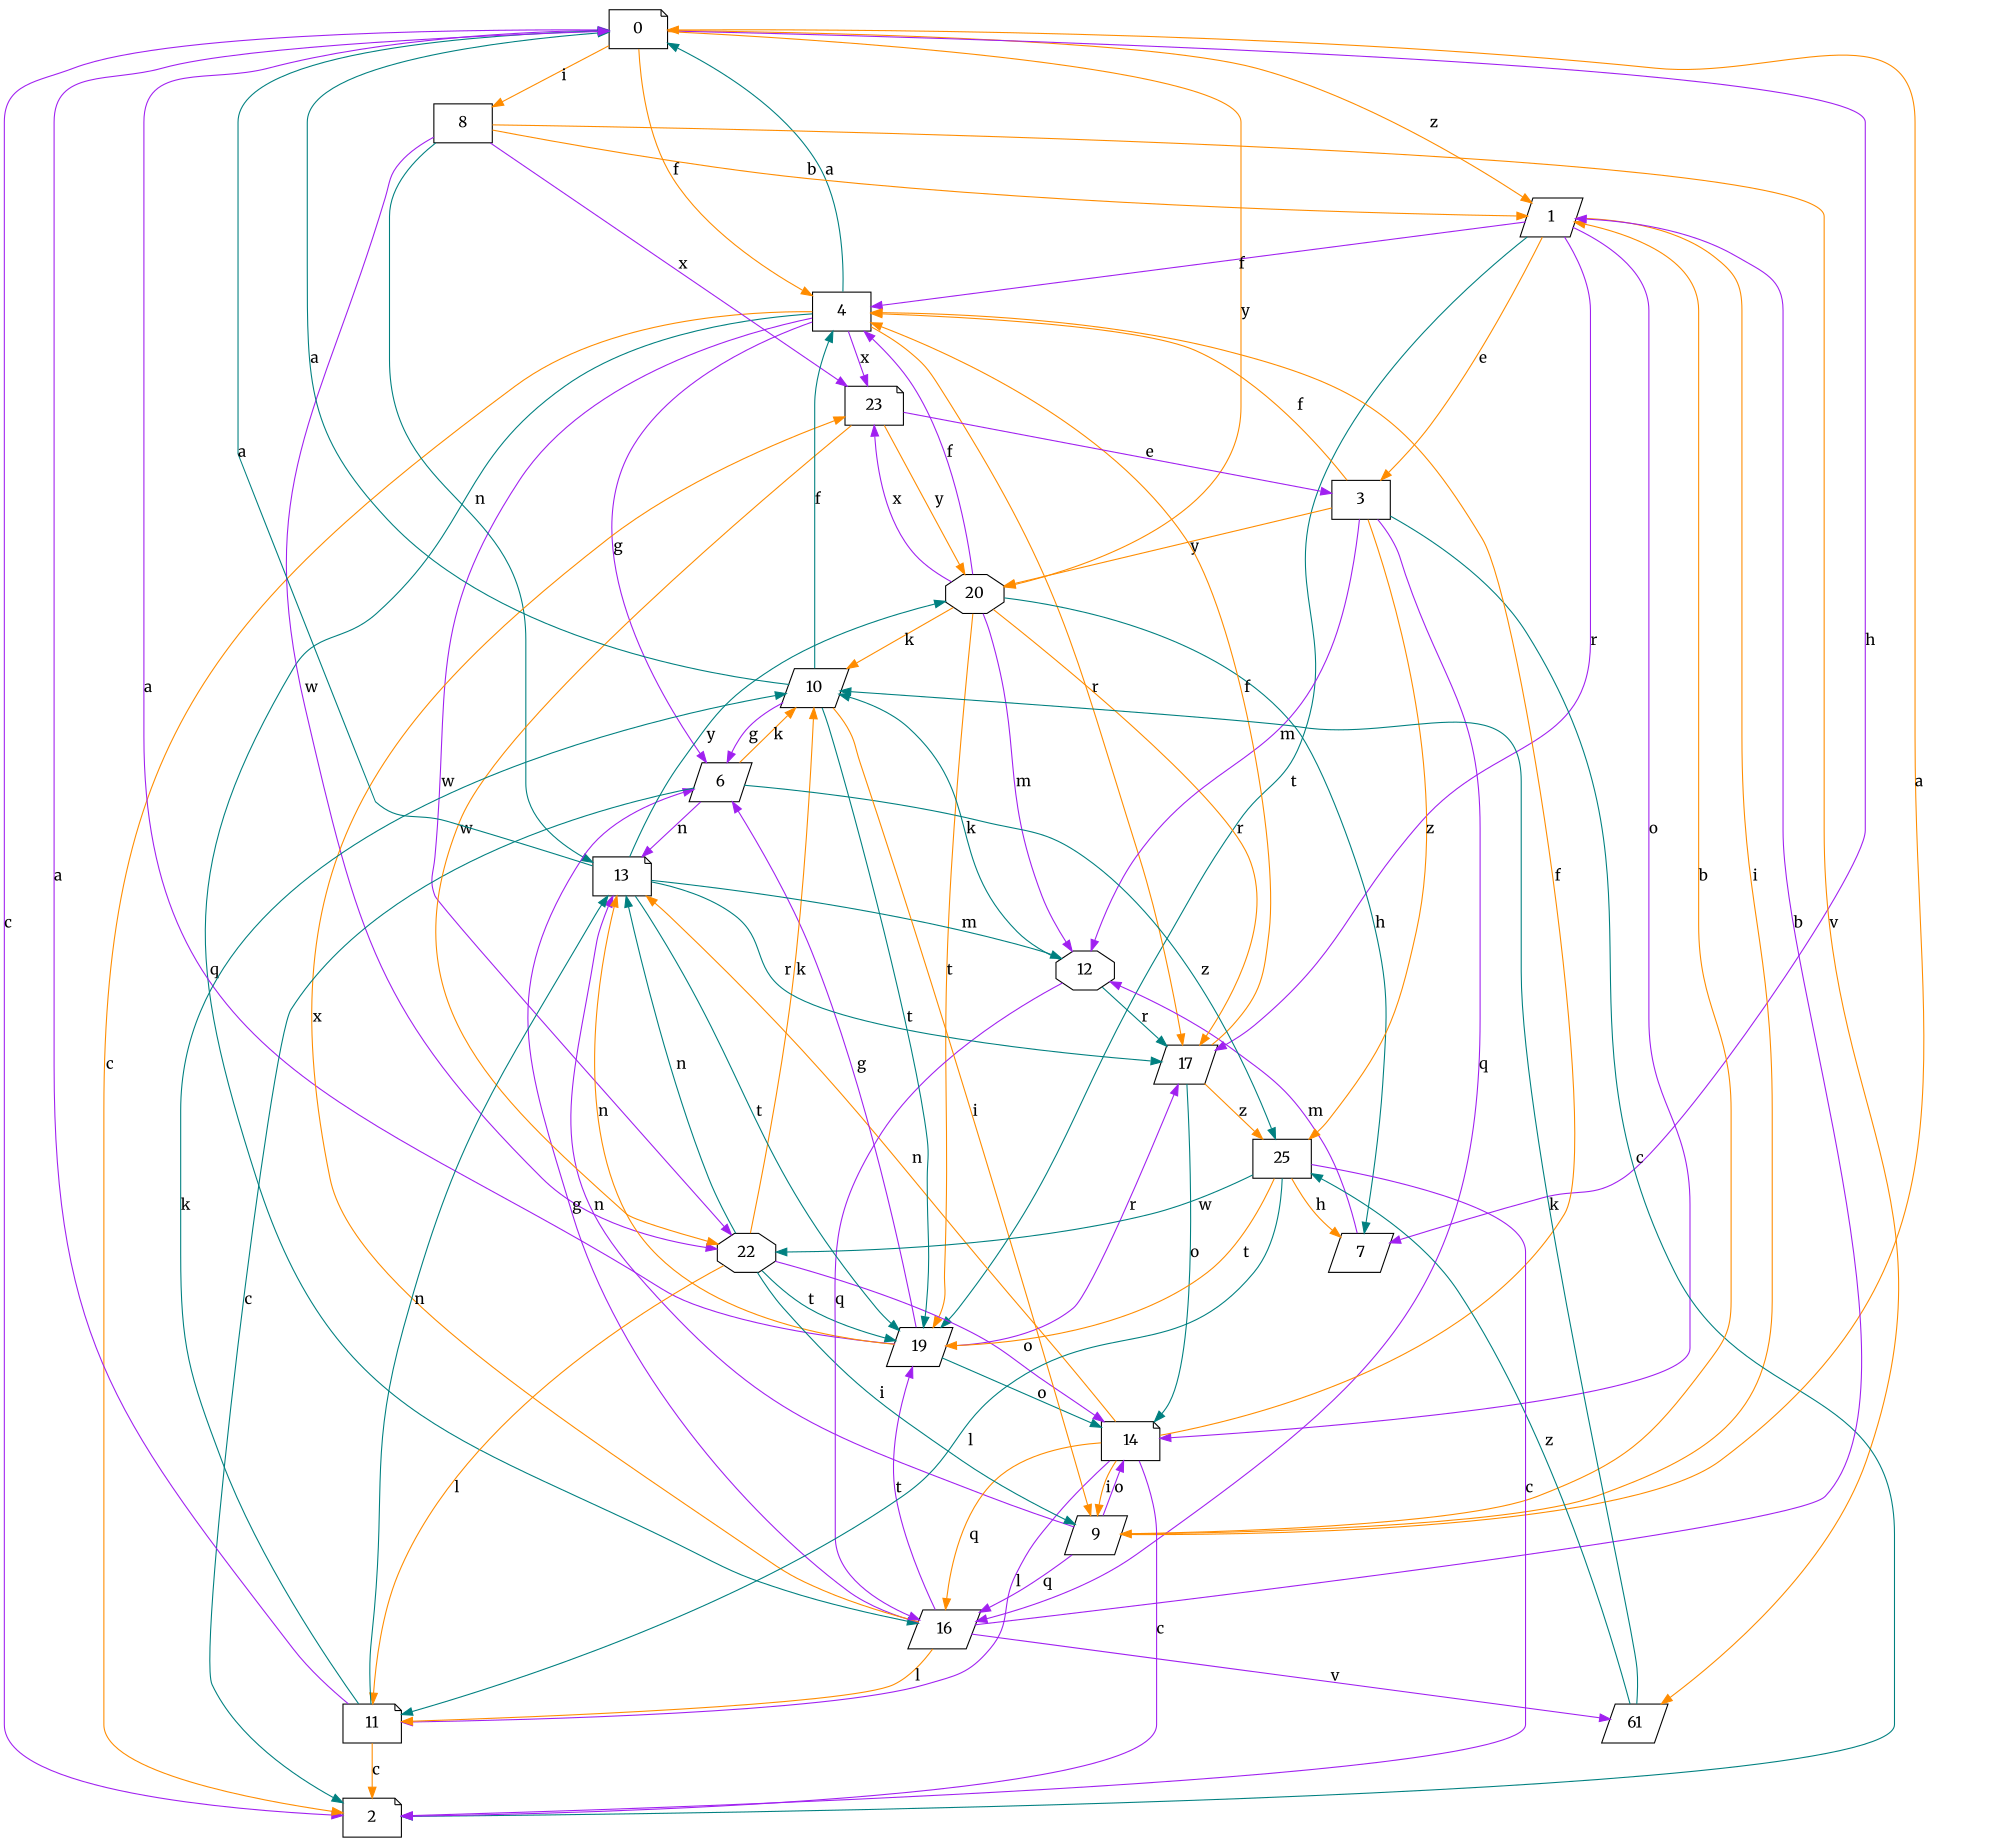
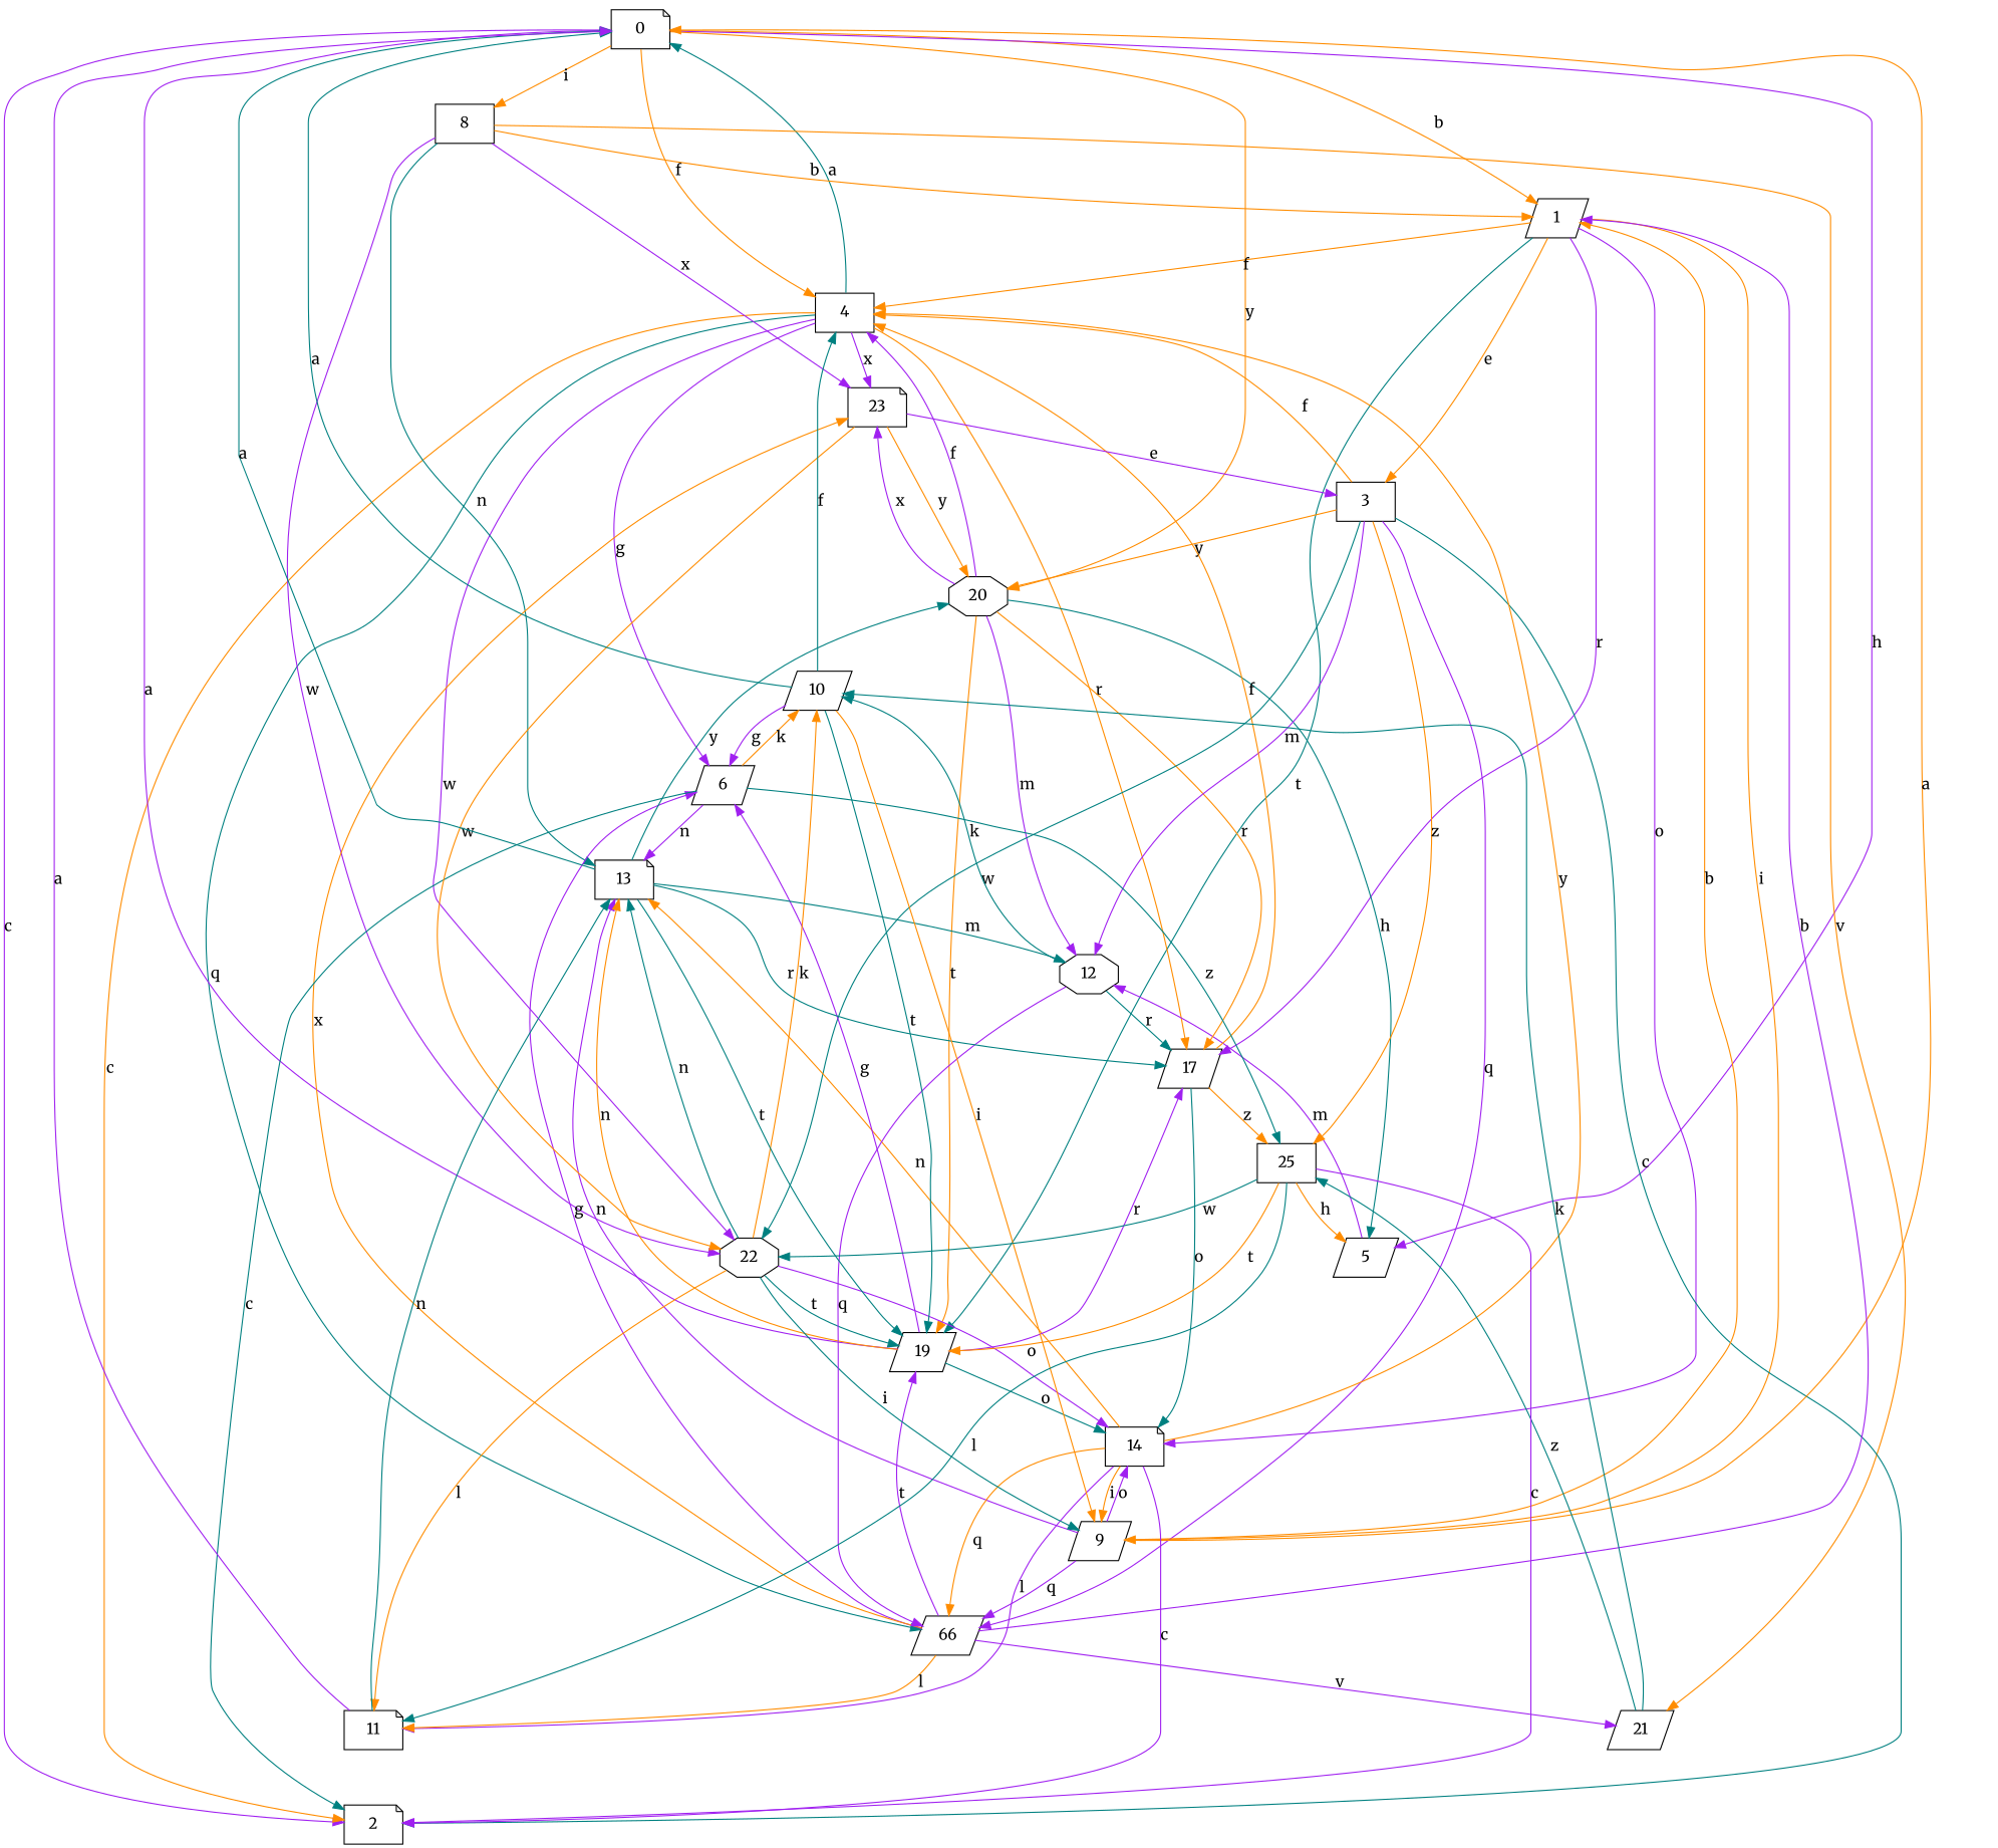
  strict digraph {
    fontname=Merriweather
    node [fontname=Merriweather shape=parallelogram]
    edge [color=darkorange fontname=Merriweather]
    0 [shape=note]
    1
    2 [shape=note]
    4 [shape=box]
-   7
+   7 [label=5]
    8 [shape=box]
    n7 [label=20 shape=octagon]
    3 [shape=box]
    9
    14 [shape=note]
    17
    19
-   16
+   16 [label=66]
    22 [shape=octagon]
    6
    23 [shape=note]
    12 [shape=octagon]
    13 [shape=note]
-   21 [label=61]
+   21
    10
    25 [shape=box]
    11 [shape=note]
-   0 -> 1 [label=z]
+   0 -> 1 [label=b]
    0 -> 2 [color=purple label=c]
    0 -> 4 [label=f]
    0 -> 7 [color=purple label=h]
    0 -> 8 [label=i]
    0 -> n7 [label=y]
-   1 -> 4 [color=purple label=f]
+   1 -> 4 [label=f]
    1 -> 3 [label=e]
    1 -> 9 [label=i]
    1 -> 14 [color=purple label=o]
    1 -> 17 [color=purple label=r]
    1 -> 19 [color=teal label=t]
    4 -> 0 [color=teal label=a]
    4 -> 2 [label=c]
    4 -> 17 [label=r]
    4 -> 16 [color=teal label=q]
    4 -> 22 [color=purple label=w]
    4 -> 6 [color=purple label=g]
    4 -> 23 [color=purple label=x]
    7 -> 12 [color=purple label=m]
    8 -> 1 [label=b]
    8 -> 22 [color=purple label=w]
    8 -> 23 [color=purple label=x]
    8 -> 13 [color=teal label=n]
    8 -> 21 [label=v]
    n7 -> 4 [color=purple label=f]
    n7 -> 7 [color=teal label=h]
    n7 -> 17 [label=r]
    n7 -> 19 [label=t]
    n7 -> 23 [color=purple label=x]
    n7 -> 12 [color=purple label=m]
-   n7 -> 10 [label=k]
    3 -> 2 [color=teal label=c]
    3 -> 4 [label=f]
    3 -> n7 [label=y]
    3 -> 16 [color=purple label=q]
+   3 -> 22 [color=teal label=w]
    3 -> 12 [color=purple label=m]
    3 -> 25 [label=z]
    9 -> 0 [label=a]
    9 -> 1 [label=b]
    9 -> 14 [color=purple label=o]
    9 -> 16 [color=purple label=q]
    9 -> 13 [color=purple label=n]
    14 -> 2 [color=purple label=c]
-   14 -> 4 [label=f]
+   14 -> 4 [label=y]
    14 -> 9 [label=i]
    14 -> 16 [label=q]
    14 -> 13 [label=n]
    14 -> 11 [color=purple label=l]
    17 -> 4 [label=f]
    17 -> 14 [color=teal label=o]
    17 -> 25 [label=z]
    19 -> 0 [color=purple label=a]
    19 -> 14 [color=teal label=o]
    19 -> 17 [color=purple label=r]
    19 -> 6 [color=purple label=g]
    19 -> 13 [label=n]
    16 -> 1 [color=purple label=b]
    16 -> 19 [color=purple label=t]
    16 -> 6 [color=purple label=g]
    16 -> 23 [label=x]
    16 -> 21 [color=purple label=v]
    16 -> 11 [label=l]
    22 -> 9 [color=teal label=i]
    22 -> 14 [color=purple label=o]
    22 -> 19 [color=teal label=t]
    22 -> 13 [color=teal label=n]
    22 -> 10 [label=k]
    22 -> 11 [label=l]
    6 -> 2 [color=teal label=c]
    6 -> 13 [color=purple label=n]
    6 -> 10 [label=k]
    6 -> 25 [color=teal label=z]
    23 -> n7 [label=y]
    23 -> 3 [color=purple label=e]
    23 -> 22 [label=w]
    12 -> 17 [color=teal label=r]
    12 -> 16 [color=purple label=q]
    12 -> 10 [color=teal label=k]
    13 -> 0 [color=teal label=a]
    13 -> n7 [color=teal label=y]
    13 -> 17 [color=teal label=r]
    13 -> 19 [color=teal label=t]
    13 -> 12 [color=teal label=m]
    21 -> 10 [color=teal label=k]
    21 -> 25 [color=teal label=z]
    10 -> 0 [color=teal label=a]
    10 -> 4 [color=teal label=f]
    10 -> 9 [label=i]
    10 -> 19 [color=teal label=t]
    10 -> 6 [color=purple label=g]
    25 -> 2 [color=purple label=c]
    25 -> 7 [label=h]
    25 -> 19 [label=t]
    25 -> 22 [color=teal label=w]
    25 -> 11 [color=teal label=l]
    11 -> 0 [color=purple label=a]
-   11 -> 2 [label=c]
    11 -> 13 [color=teal label=n]
-   11 -> 10 [color=teal label=k]
  }
